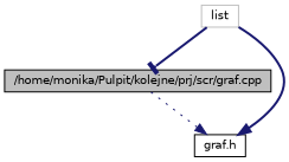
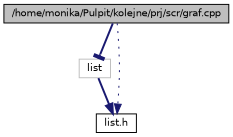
  digraph {
    node [color=black fillcolor=white fontname=Helvetica fontsize=10 shape=record style=filled]
    edge [arrowhead=normal color=midnightblue fontname=Helvetica fontsize=10 labelfontname=Helvetica labelfontsize=10 style=bold]
    n1 [fillcolor=grey75 fontcolor=black height=0.2 label="/home/monika/Pulpit/kolejne/prj/scr/graf.cpp" width=0.4]
    n2 [color=grey75 height=0.2 label=list width=0.4]
-   n3 [height=0.2 label="graf.h" width=0.4]
-   n2 -> n1 [arrowhead=tee]
+   n3 [height=0.2 label="list.h" width=0.4]
+   n1 -> n2 [arrowhead=tee]
    n1 -> n3 [style=dotted]
    n2 -> n3
  }
